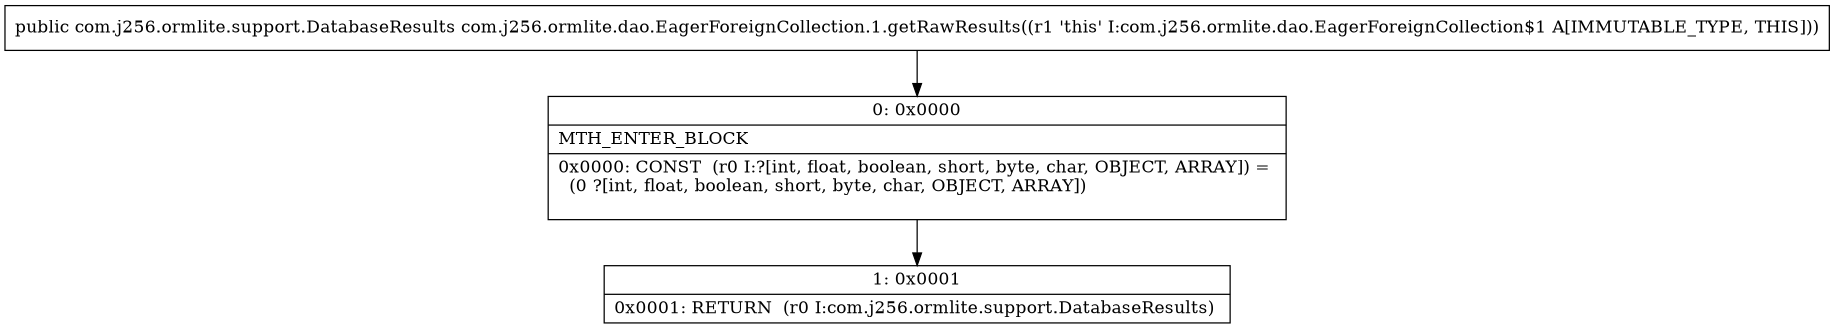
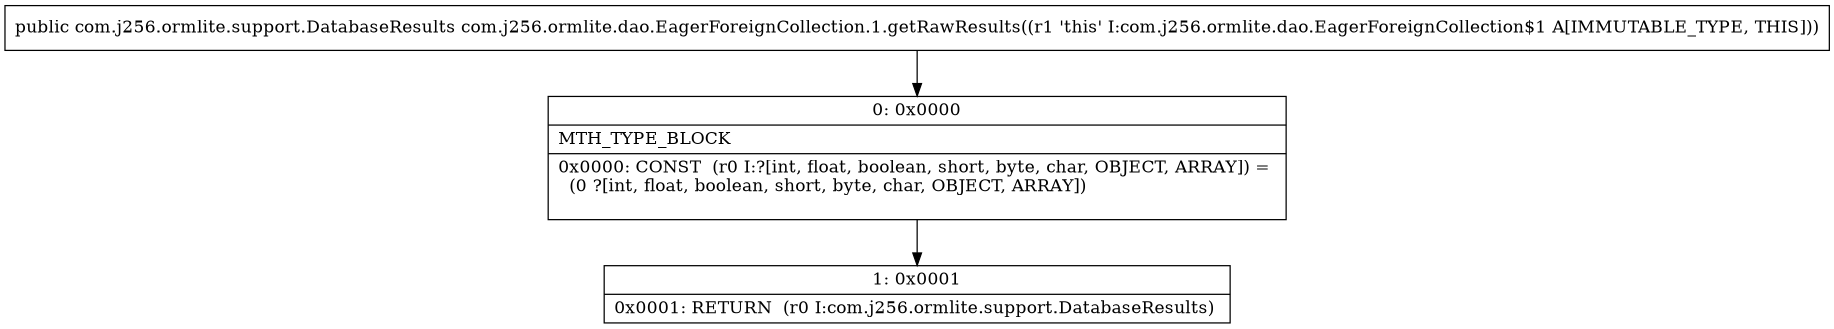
  digraph {
    node [shape=record]
-   n1 [label="{0\:\ 0x0000|MTH_ENTER_BLOCK\l|0x0000: CONST  (r0 I:?[int, float, boolean, short, byte, char, OBJECT, ARRAY]) = \l  (0 ?[int, float, boolean, short, byte, char, OBJECT, ARRAY])\l \l}"]
+   n1 [label="{0\:\ 0x0000|MTH_TYPE_BLOCK\l|0x0000: CONST  (r0 I:?[int, float, boolean, short, byte, char, OBJECT, ARRAY]) = \l  (0 ?[int, float, boolean, short, byte, char, OBJECT, ARRAY])\l \l}"]
    n2 [label="{1\:\ 0x0001|0x0001: RETURN  (r0 I:com.j256.ormlite.support.DatabaseResults) \l}"]
    n3 [label="{public com.j256.ormlite.support.DatabaseResults com.j256.ormlite.dao.EagerForeignCollection.1.getRawResults((r1 'this' I:com.j256.ormlite.dao.EagerForeignCollection$1 A[IMMUTABLE_TYPE, THIS])) }"]
    n1 -> n2
    n3 -> n1
  }
